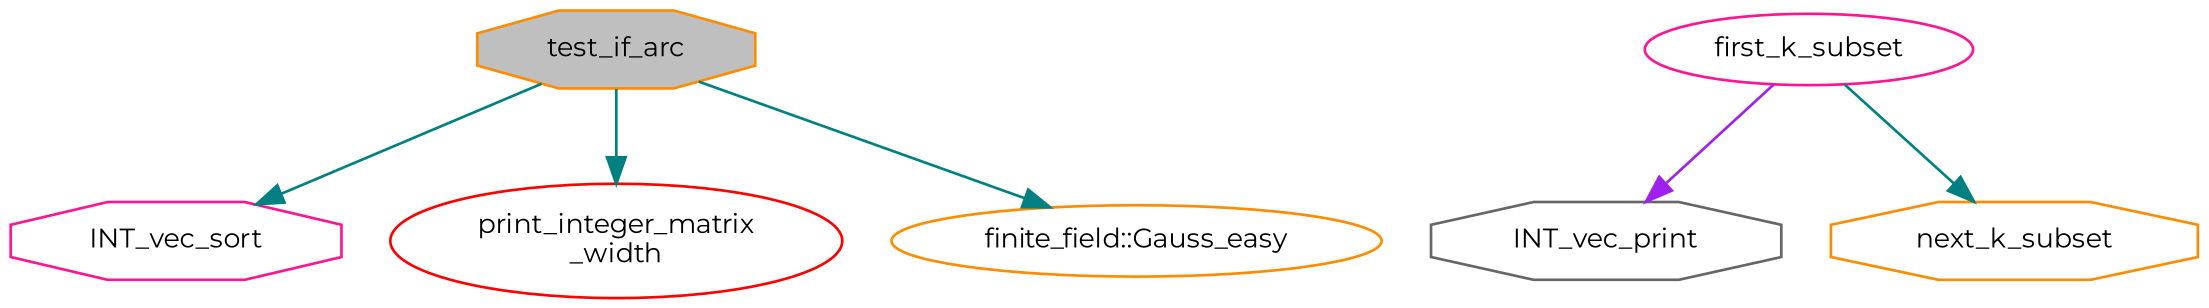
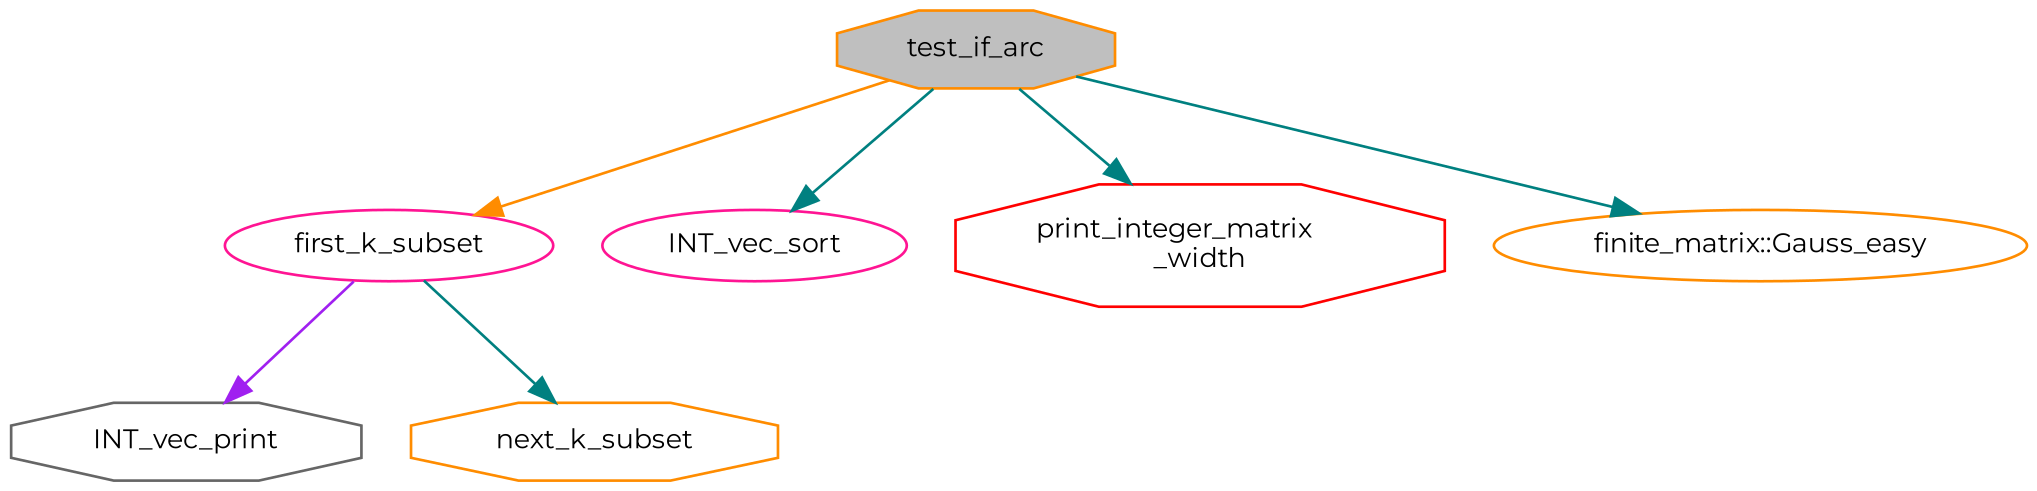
  digraph {
    fontname=Montserrat
    rankdir=TB
    node [color=darkorange fillcolor=white fontname=Montserrat fontsize=10 shape=octagon style=filled]
    edge [color=teal fontname=Montserrat fontsize=10 labelfontname=Helvetica labelfontsize=10 style=solid]
    n1 [fillcolor=grey75 fontcolor=black height=0.2 label=test_if_arc width=0.4]
    n2 [color=deeppink height=0.2 label=first_k_subset shape=ellipse width=0.4]
-   n3 [color=deeppink height=0.2 label=INT_vec_sort width=0.4]
-   n4 [color=red height=0.2 label="print_integer_matrix\l_width" shape=ellipse width=0.4]
-   n5 [height=0.2 label="finite_field::Gauss_easy" shape=ellipse width=0.4]
+   n3 [color=deeppink height=0.2 label=INT_vec_sort shape=ellipse width=0.4]
+   n4 [color=red height=0.2 label="print_integer_matrix\l_width" width=0.4]
+   n5 [height=0.2 label="finite_matrix::Gauss_easy" shape=ellipse width=0.4]
    n6 [color=gray40 height=0.2 label=INT_vec_print width=0.4]
    n7 [height=0.2 label=next_k_subset width=0.4]
+   n1 -> n2 [color=darkorange]
    n1 -> n3
    n1 -> n4
    n1 -> n5
    n2 -> n6 [color=purple]
    n2 -> n7
  }
